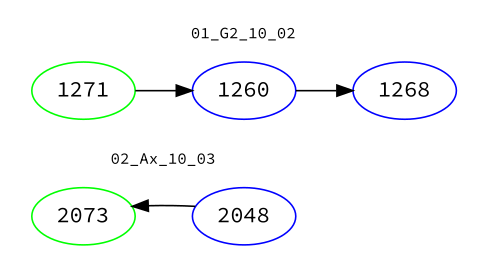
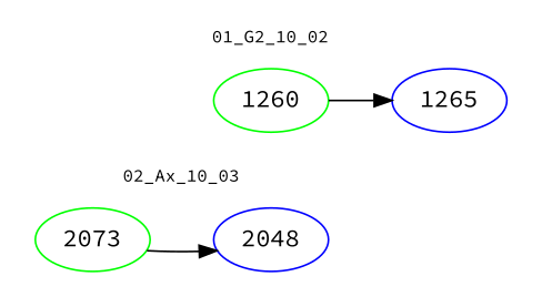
  digraph {
    fontname="Source Code Pro"
    rankdir=LR
    node [color=blue fontname="Source Code Pro"]
    edge [color=black fontname="Source Code Pro"]
    n1 [color=green label=2073]
    n2 [label=2048]
-   n3 [color=green label=1271]
-   n4 [label=1260]
-   n5 [label=1268]
+   n4 [color=green label=1260]
+   n5 [label=1265]
    subgraph cluster_1 {
      color=white
      fontsize=10
      label="02_Ax_10_03"
      n1
      n2
    }
    subgraph cluster_2 {
      color=white
      fontsize=10
      label="01_G2_10_02"
-     n3
      n4
      n5
    }
-   n2 -> n1
-   n3 -> n4
+   n1 -> n2
    n4 -> n5
  }
